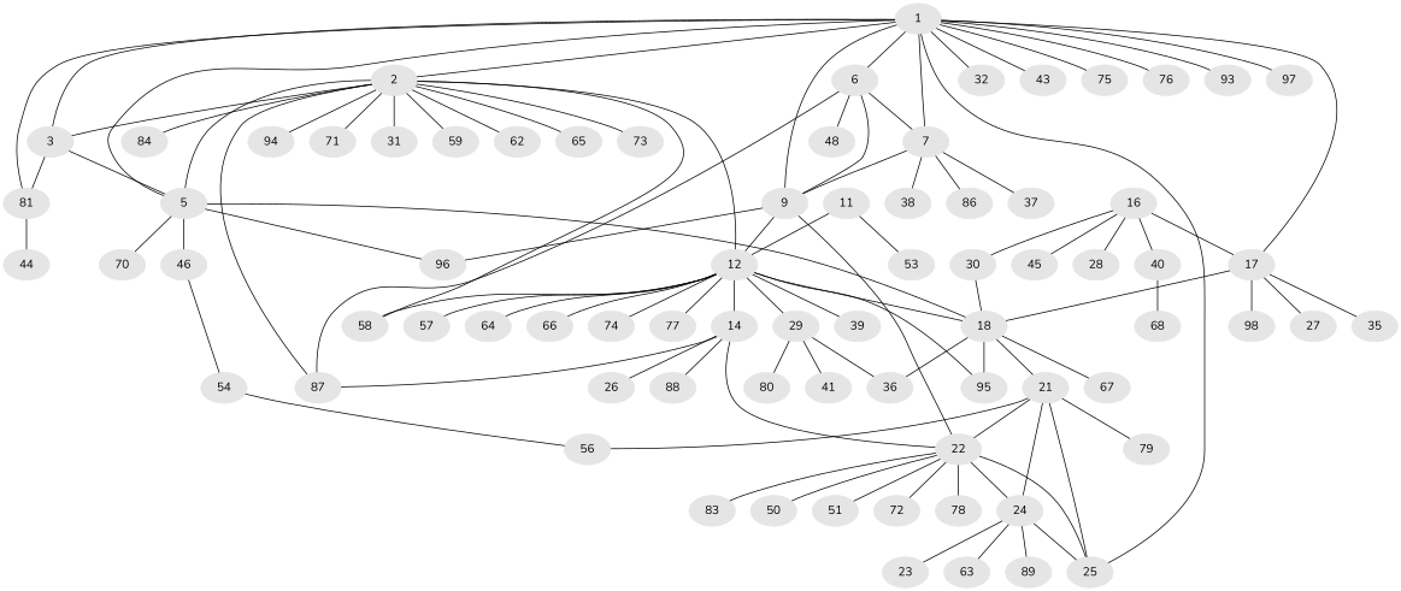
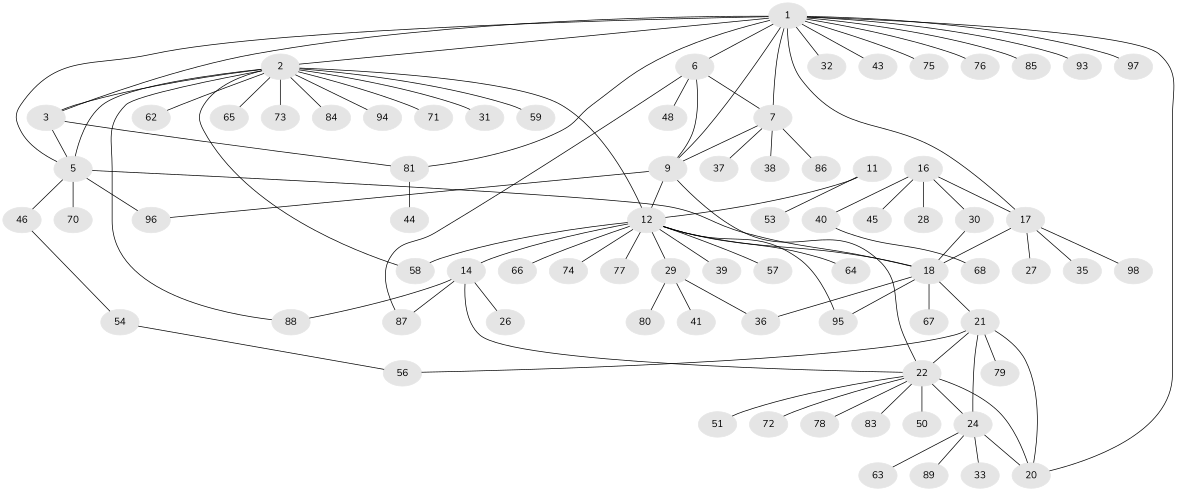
  graph {
    fontname=Nunito
    node [color=gray90 fontname=Nunito style=filled]
    edge [fontname=Nunito]
    1 [super="+10"]
    2 [super="+4"]
    3 [super="+47"]
    5 [super="+82"]
    6
    7 [super="+8"]
    9 [super="+34"]
    17 [super="+42"]
-   25
+   25 [label=20]
    32
    43
    75
    76
+   85
    93
    97
    81
    71
    12 [super="+13"]
    31
    58 [super="+99"]
    59
    62
    65
    73 [super="+100"]
    84
    88
    94
    18 [super="+20"]
    46
    70
    96
    48
    87
    37 [super="+52"]
    38
    86
    22 [super="+23"]
    27
    35
    98
    14 [super="+15"]
    29 [super="+61"]
    39 [super="+91"]
    57
    64
    66
    74
    77
    95
    44
    21 [super="+55"]
    36 [super="+49"]
    67 [super="+92"]
    54
    24 [super="+90"]
    50
    51
    72
    78
    83
    11
    53
    26
    41
    80
    16 [super="+19"]
    28
    30
    40
    45
    68
    56
    79
-   33 [label=23]
+   33
    63
    89
    1 -- 2 [weight=2]
    1 -- 3
    1 -- 5
    1 -- 6
    1 -- 7 [weight=2]
    1 -- 9
    1 -- 17
    1 -- 25
    1 -- 32
    1 -- 43 [weight=2]
    1 -- 75
    1 -- 76
+   1 -- 85
    1 -- 93
    1 -- 97
    1 -- 81
    2 -- 3 [weight=2]
    2 -- 5 [weight=2]
    2 -- 71
    2 -- 12
    2 -- 31
    2 -- 58
    2 -- 59
    2 -- 62
    2 -- 65
    2 -- 73
    2 -- 84
-   2 -- 87
+   2 -- 88
    2 -- 94
    3 -- 5
    3 -- 81
    5 -- 18
    5 -- 46
    5 -- 70
    5 -- 96
    6 -- 7 [weight=2]
    6 -- 9
    6 -- 48
    6 -- 87
    7 -- 9 [weight=2]
    7 -- 37
    7 -- 38
    7 -- 86
    9 -- 12
    9 -- 96
    9 -- 22
    17 -- 18 [weight=2]
    17 -- 27
    17 -- 35
    17 -- 98
    81 -- 44
    12 -- 58
    12 -- 18
    12 -- 14 [weight=4]
    12 -- 29
    12 -- 39
    12 -- 57
    12 -- 64
    12 -- 66
    12 -- 74
    12 -- 77
    12 -- 95
    18 -- 95
    18 -- 21
    18 -- 36
    18 -- 67
    46 -- 54
    22 -- 25 [weight=2]
    22 -- 24 [weight=2]
    22 -- 50
    22 -- 51
    22 -- 72
    22 -- 78
    22 -- 83
    14 -- 88
    14 -- 87
    14 -- 22
    14 -- 26
    29 -- 36
    29 -- 41
    29 -- 80
    21 -- 25
    21 -- 22 [weight=2]
    21 -- 24
    21 -- 56
    21 -- 79
    54 -- 56
    24 -- 25
    24 -- 33
    24 -- 63
    24 -- 89
    11 -- 12 [weight=2]
    11 -- 53
    16 -- 17 [weight=2]
    16 -- 28
    16 -- 30
    16 -- 40
    16 -- 45
    30 -- 18 [weight=4]
    40 -- 68
  }
